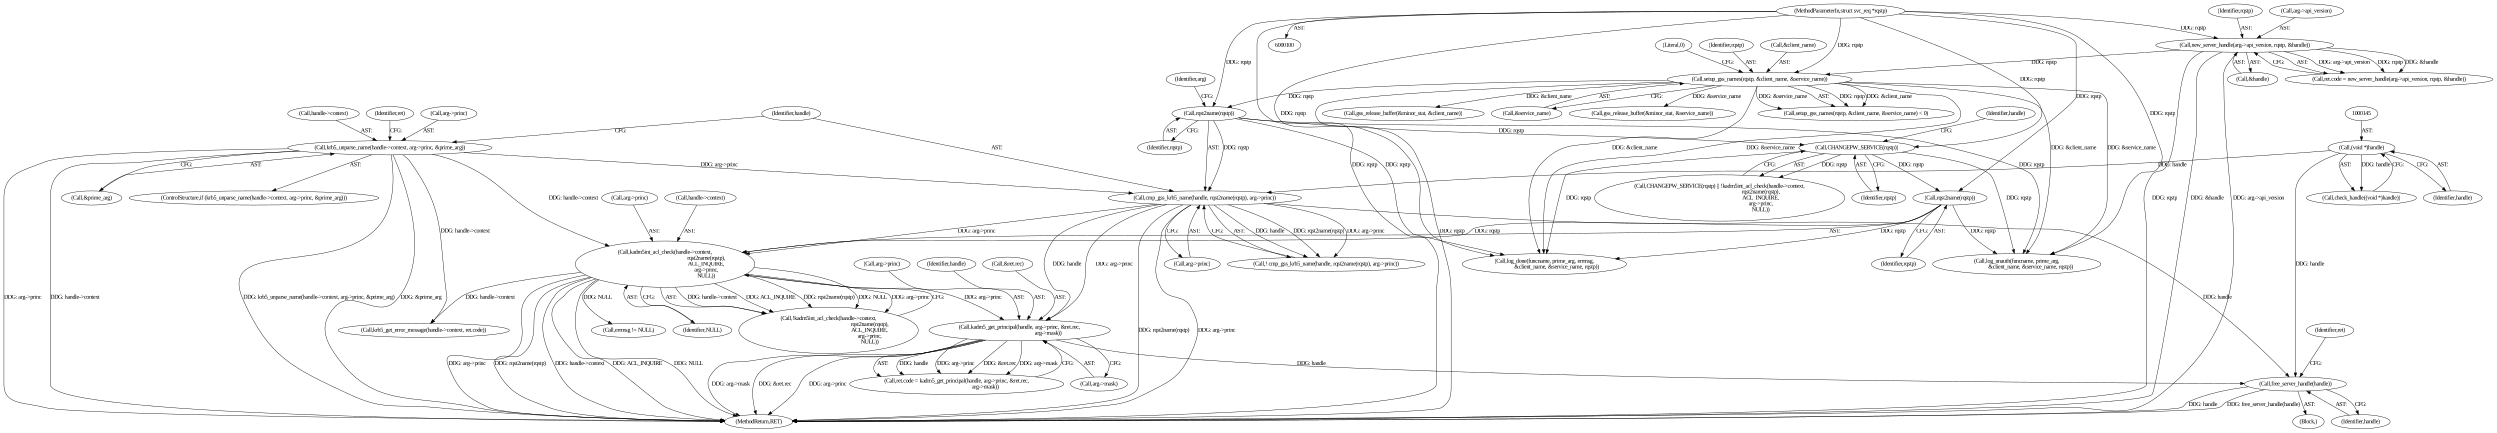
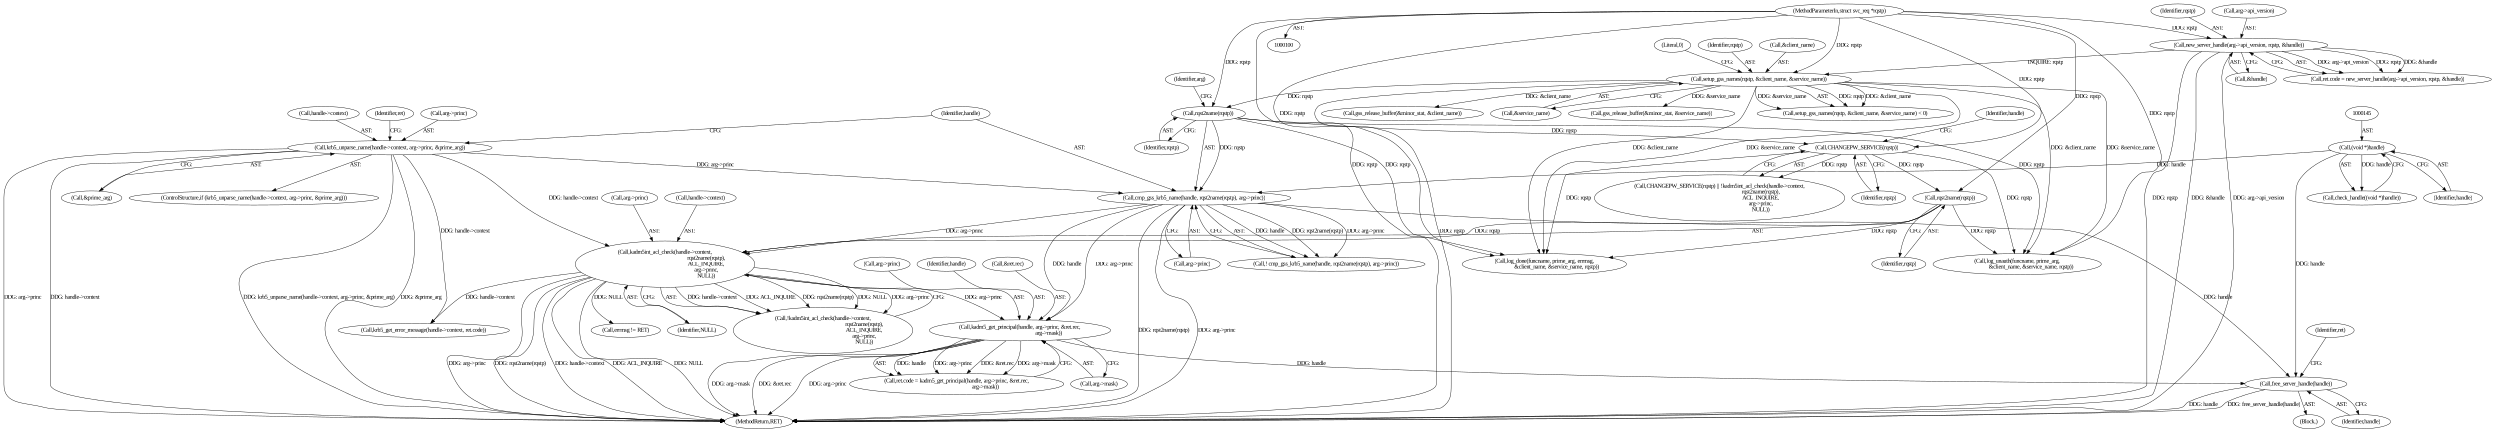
  digraph {
    fontname="Liberation Serif"
    node [fontname="Liberation Serif"]
    edge [fontname="Liberation Serif"]
    n1 [label="(Call,free_server_handle(handle))"]
    n2 [label="(Identifier,handle)"]
    n3 [label="(MethodReturn,RET)"]
    n4 [label="(Block,)"]
    n5 [label="(Call,kadm5_get_principal(handle, arg->princ, &ret.rec,\n                                       arg->mask))"]
    n6 [label="(Call,ret.code = kadm5_get_principal(handle, arg->princ, &ret.rec,\n                                       arg->mask))"]
    n7 [label="(Call,arg->mask)"]
    n8 [label="(Call,cmp_gss_krb5_name(handle, rqst2name(rqstp), arg->princ))"]
    n9 [label="(Call,kadm5int_acl_check(handle->context,\n                                                        rqst2name(rqstp),\n                                                        ACL_INQUIRE,\n                                                        arg->princ,\n                                                        NULL))"]
    n10 [label="(Call,arg->princ)"]
    n11 [label="(Call,! cmp_gss_krb5_name(handle, rqst2name(rqstp), arg->princ))"]
    n12 [label="(Call,krb5_get_error_message(handle->context, ret.code))"]
-   n13 [label="(Call,errmsg != NULL)"]
+   n13 [label="(Call,errmsg != RET)"]
    n14 [label="(Identifier,NULL)"]
    n15 [label="(Call,!kadm5int_acl_check(handle->context,\n                                                        rqst2name(rqstp),\n                                                        ACL_INQUIRE,\n                                                        arg->princ,\n                                                        NULL))"]
    n16 [label="(Call,(void *)handle)"]
    n17 [label="(Call,check_handle((void *)handle))"]
    n18 [label="(Identifier,handle)"]
    n19 [label="(Call,rqst2name(rqstp))"]
    n20 [label="(Call,CHANGEPW_SERVICE(rqstp))"]
    n21 [label="(Identifier,rqstp)"]
    n22 [label="(Call,log_unauth(funcname, prime_arg,\n                   &client_name, &service_name, rqstp))"]
    n23 [label="(Call,log_done(funcname, prime_arg, errmsg,\n                 &client_name, &service_name, rqstp))"]
    n24 [label="(Call,rqst2name(rqstp))"]
    n25 [label="(Identifier,rqstp)"]
    n26 [label="(Call,CHANGEPW_SERVICE(rqstp) || !kadm5int_acl_check(handle->context,\n                                                        rqst2name(rqstp),\n                                                        ACL_INQUIRE,\n                                                        arg->princ,\n                                                        NULL))"]
    n27 [label="(Call,setup_gss_names(rqstp, &client_name, &service_name))"]
    n28 [label="(Call,gss_release_buffer(&minor_stat, &client_name))"]
    n29 [label="(Call,&service_name)"]
    n30 [label="(Call,gss_release_buffer(&minor_stat, &service_name))"]
    n31 [label="(Call,setup_gss_names(rqstp, &client_name, &service_name) < 0)"]
    n32 [label="(Call,new_server_handle(arg->api_version, rqstp, &handle))"]
    n33 [label="(Call,ret.code = new_server_handle(arg->api_version, rqstp, &handle))"]
    n34 [label="(Call,&handle)"]
    n35 [label="(MethodParameterIn,struct svc_req *rqstp)"]
-   1000100 [label=6000100]
+   1000100
    n37 [label="(Identifier,rqstp)"]
    n38 [label="(Call,krb5_unparse_name(handle->context, arg->princ, &prime_arg))"]
    n39 [label="(Call,&prime_arg)"]
    n40 [label="(ControlStructure,if (krb5_unparse_name(handle->context, arg->princ, &prime_arg)))"]
    n41 [label="(Literal,0)"]
    n42 [label="(Call,arg->princ)"]
    n43 [label="(Call,handle->context)"]
    n44 [label="(Identifier,rqstp)"]
    n45 [label="(Identifier,ret)"]
    n46 [label="(Identifier,handle)"]
    n47 [label="(Call,arg->api_version)"]
    n48 [label="(Identifier,handle)"]
    n49 [label="(Identifier,ret)"]
    n50 [label="(Call,&client_name)"]
    n51 [label="(Call,&ret.rec)"]
    n52 [label="(Identifier,handle)"]
    n53 [label="(Call,arg->princ)"]
    n54 [label="(Call,arg->princ)"]
    n55 [label="(Call,handle->context)"]
    n56 [label="(Identifier,rqstp)"]
    n57 [label="(Identifier,arg)"]
    1000145
    n1 -> n2 [label="CFG: "]
    n1 -> n3 [label="DDG: free_server_handle(handle)"]
    n1 -> n3 [label="DDG: handle"]
    n1 -> n4 [label="AST: "]
    n2 -> n1 [label="AST: "]
    n5 -> n1 [label="DDG: handle"]
    n5 -> n3 [label="DDG: arg->princ"]
    n5 -> n3 [label="DDG: arg->mask"]
    n5 -> n3 [label="DDG: &ret.rec"]
    n5 -> n6 [label="AST: "]
    n5 -> n6 [label="DDG: handle"]
    n5 -> n6 [label="DDG: arg->princ"]
    n5 -> n6 [label="DDG: &ret.rec"]
    n5 -> n6 [label="DDG: arg->mask"]
    n5 -> n7 [label="CFG: "]
    n6 -> n5 [label="CFG: "]
    n7 -> n5 [label="AST: "]
    n8 -> n1 [label="DDG: handle"]
    n8 -> n3 [label="DDG: rqst2name(rqstp)"]
    n8 -> n3 [label="DDG: arg->princ"]
    n8 -> n5 [label="DDG: handle"]
    n8 -> n5 [label="DDG: arg->princ"]
    n8 -> n9 [label="DDG: arg->princ"]
    n8 -> n10 [label="CFG: "]
    n8 -> n11 [label="AST: "]
    n8 -> n11 [label="DDG: handle"]
    n8 -> n11 [label="DDG: rqst2name(rqstp)"]
    n8 -> n11 [label="DDG: arg->princ"]
    n9 -> n3 [label="DDG: arg->princ"]
    n9 -> n3 [label="DDG: rqst2name(rqstp)"]
    n9 -> n3 [label="DDG: handle->context"]
    n9 -> n3 [label="DDG: ACL_INQUIRE"]
    n9 -> n3 [label="DDG: NULL"]
    n9 -> n5 [label="DDG: arg->princ"]
    n9 -> n12 [label="DDG: handle->context"]
    n9 -> n13 [label="DDG: NULL"]
    n9 -> n14 [label="CFG: "]
    n9 -> n15 [label="AST: "]
    n9 -> n15 [label="DDG: handle->context"]
    n9 -> n15 [label="DDG: ACL_INQUIRE"]
    n9 -> n15 [label="DDG: rqst2name(rqstp)"]
    n9 -> n15 [label="DDG: NULL"]
    n9 -> n15 [label="DDG: arg->princ"]
    n10 -> n8 [label="AST: "]
    n11 -> n8 [label="CFG: "]
    n14 -> n9 [label="AST: "]
    n15 -> n9 [label="CFG: "]
    n16 -> n1 [label="DDG: handle"]
    n16 -> n8 [label="DDG: handle"]
    n16 -> n17 [label="AST: "]
    n16 -> n17 [label="DDG: handle"]
    n16 -> n18 [label="CFG: "]
    n17 -> n16 [label="CFG: "]
    n18 -> n16 [label="AST: "]
    n19 -> n8 [label="AST: "]
    n19 -> n8 [label="DDG: rqstp"]
    n19 -> n20 [label="DDG: rqstp"]
    n19 -> n21 [label="CFG: "]
    n19 -> n22 [label="DDG: rqstp"]
    n19 -> n23 [label="DDG: rqstp"]
    n20 -> n22 [label="DDG: rqstp"]
    n20 -> n23 [label="DDG: rqstp"]
    n20 -> n24 [label="DDG: rqstp"]
    n20 -> n25 [label="CFG: "]
    n20 -> n26 [label="AST: "]
    n20 -> n26 [label="DDG: rqstp"]
    n21 -> n19 [label="AST: "]
    n24 -> n9 [label="AST: "]
    n24 -> n9 [label="DDG: rqstp"]
    n24 -> n22 [label="DDG: rqstp"]
    n24 -> n23 [label="DDG: rqstp"]
    n24 -> n37 [label="CFG: "]
    n25 -> n20 [label="AST: "]
    n26 -> n20 [label="CFG: "]
    n27 -> n3 [label="DDG: rqstp"]
    n27 -> n19 [label="DDG: rqstp"]
    n27 -> n22 [label="DDG: &client_name"]
    n27 -> n22 [label="DDG: &service_name"]
    n27 -> n23 [label="DDG: &client_name"]
    n27 -> n23 [label="DDG: &service_name"]
    n27 -> n28 [label="DDG: &client_name"]
    n27 -> n29 [label="CFG: "]
    n27 -> n30 [label="DDG: &service_name"]
    n27 -> n31 [label="AST: "]
    n27 -> n31 [label="DDG: rqstp"]
    n27 -> n31 [label="DDG: &client_name"]
    n27 -> n31 [label="DDG: &service_name"]
    n29 -> n27 [label="AST: "]
    n32 -> n3 [label="DDG: rqstp"]
    n32 -> n3 [label="DDG: &handle"]
    n32 -> n3 [label="DDG: arg->api_version"]
-   n32 -> n27 [label="DDG: rqstp"]
+   n32 -> n27 [label="INQUIRE: rqstp"]
    n32 -> n33 [label="AST: "]
    n32 -> n33 [label="DDG: arg->api_version"]
    n32 -> n33 [label="DDG: rqstp"]
    n32 -> n33 [label="DDG: &handle"]
-   n32 -> n34 [label="AST: "]
+   n32 -> n34 [label="CFG: "]
    n33 -> n32 [label="CFG: "]
    n34 -> n32 [label="AST: "]
    n35 -> n3 [label="DDG: rqstp"]
    n35 -> n19 [label="DDG: rqstp"]
    n35 -> n20 [label="DDG: rqstp"]
    n35 -> n22 [label="DDG: rqstp"]
    n35 -> n23 [label="DDG: rqstp"]
    n35 -> n24 [label="DDG: rqstp"]
    n35 -> n27 [label="DDG: rqstp"]
    n35 -> n32 [label="DDG: rqstp"]
    n35 -> 1000100 [label="AST: "]
    n37 -> n24 [label="AST: "]
    n38 -> n3 [label="DDG: arg->princ"]
    n38 -> n3 [label="DDG: &prime_arg"]
    n38 -> n3 [label="DDG: handle->context"]
    n38 -> n3 [label="DDG: krb5_unparse_name(handle->context, arg->princ, &prime_arg)"]
    n38 -> n8 [label="DDG: arg->princ"]
    n38 -> n9 [label="DDG: handle->context"]
    n38 -> n12 [label="DDG: handle->context"]
    n38 -> n39 [label="CFG: "]
    n38 -> n40 [label="AST: "]
    n39 -> n38 [label="AST: "]
    n41 -> n27 [label="CFG: "]
    n42 -> n9 [label="AST: "]
    n43 -> n9 [label="AST: "]
    n44 -> n27 [label="AST: "]
    n45 -> n1 [label="CFG: "]
    n46 -> n5 [label="AST: "]
    n47 -> n32 [label="AST: "]
    n48 -> n20 [label="CFG: "]
    n49 -> n38 [label="CFG: "]
    n50 -> n27 [label="AST: "]
    n51 -> n5 [label="AST: "]
    n52 -> n8 [label="AST: "]
    n52 -> n38 [label="CFG: "]
    n53 -> n5 [label="AST: "]
    n54 -> n38 [label="AST: "]
    n55 -> n38 [label="AST: "]
    n56 -> n32 [label="AST: "]
    n57 -> n19 [label="CFG: "]
    1000145 -> n16 [label="AST: "]
  }
